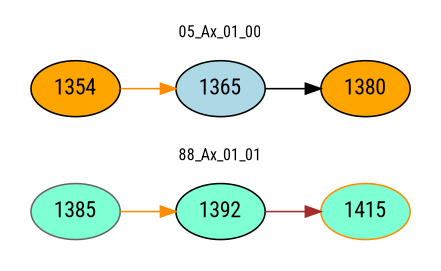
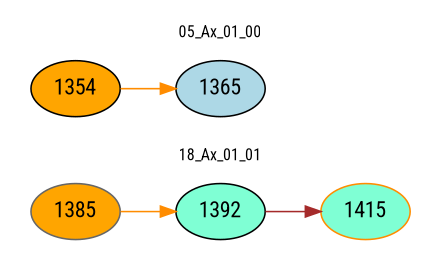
  digraph {
    fontname="Roboto Condensed"
    rankdir=LR
    node [color=black fillcolor=orange fontname="Roboto Condensed" style=filled]
    edge [color=darkorange fontname="Roboto Condensed"]
-   n1 [color=gray40 fillcolor=aquamarine label=1385]
+   n1 [color=gray40 label=1385]
    n2 [fillcolor=aquamarine label=1392]
    n3 [color=darkorange fillcolor=aquamarine label=1415]
    n4 [label=1354]
    n5 [fillcolor=lightblue label=1365]
-   n6 [label=1380]
    subgraph cluster_1 {
      color=white
      fontsize=10
-     label="88_Ax_01_01"
+     label="18_Ax_01_01"
      n1
      n2
      n3
    }
    subgraph cluster_2 {
      color=white
      fontsize=10
      label="05_Ax_01_00"
      n4
      n5
-     n6
    }
    n1 -> n2
    n2 -> n3 [color=brown]
    n4 -> n5
-   n5 -> n6 [color=black]
  }
